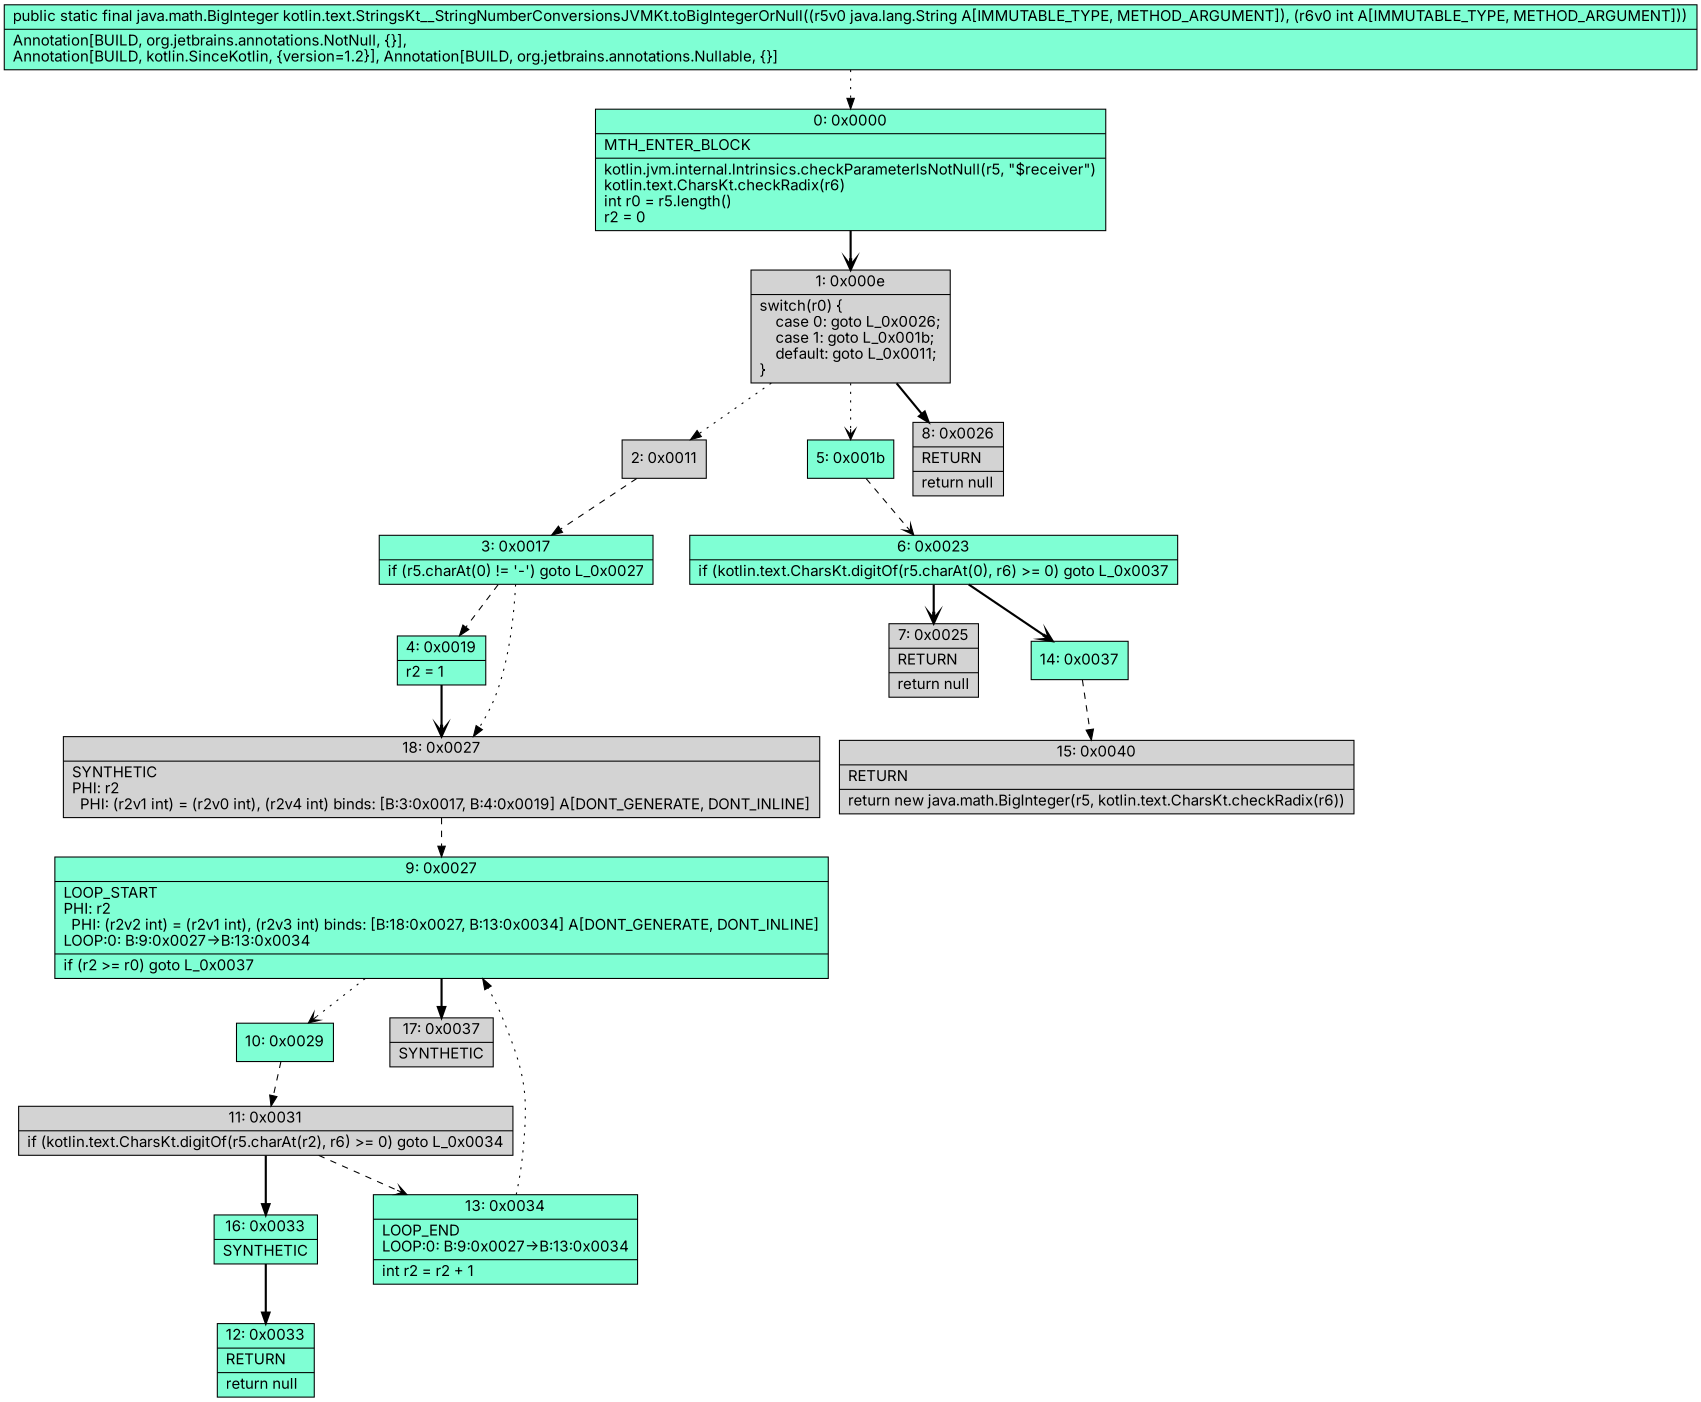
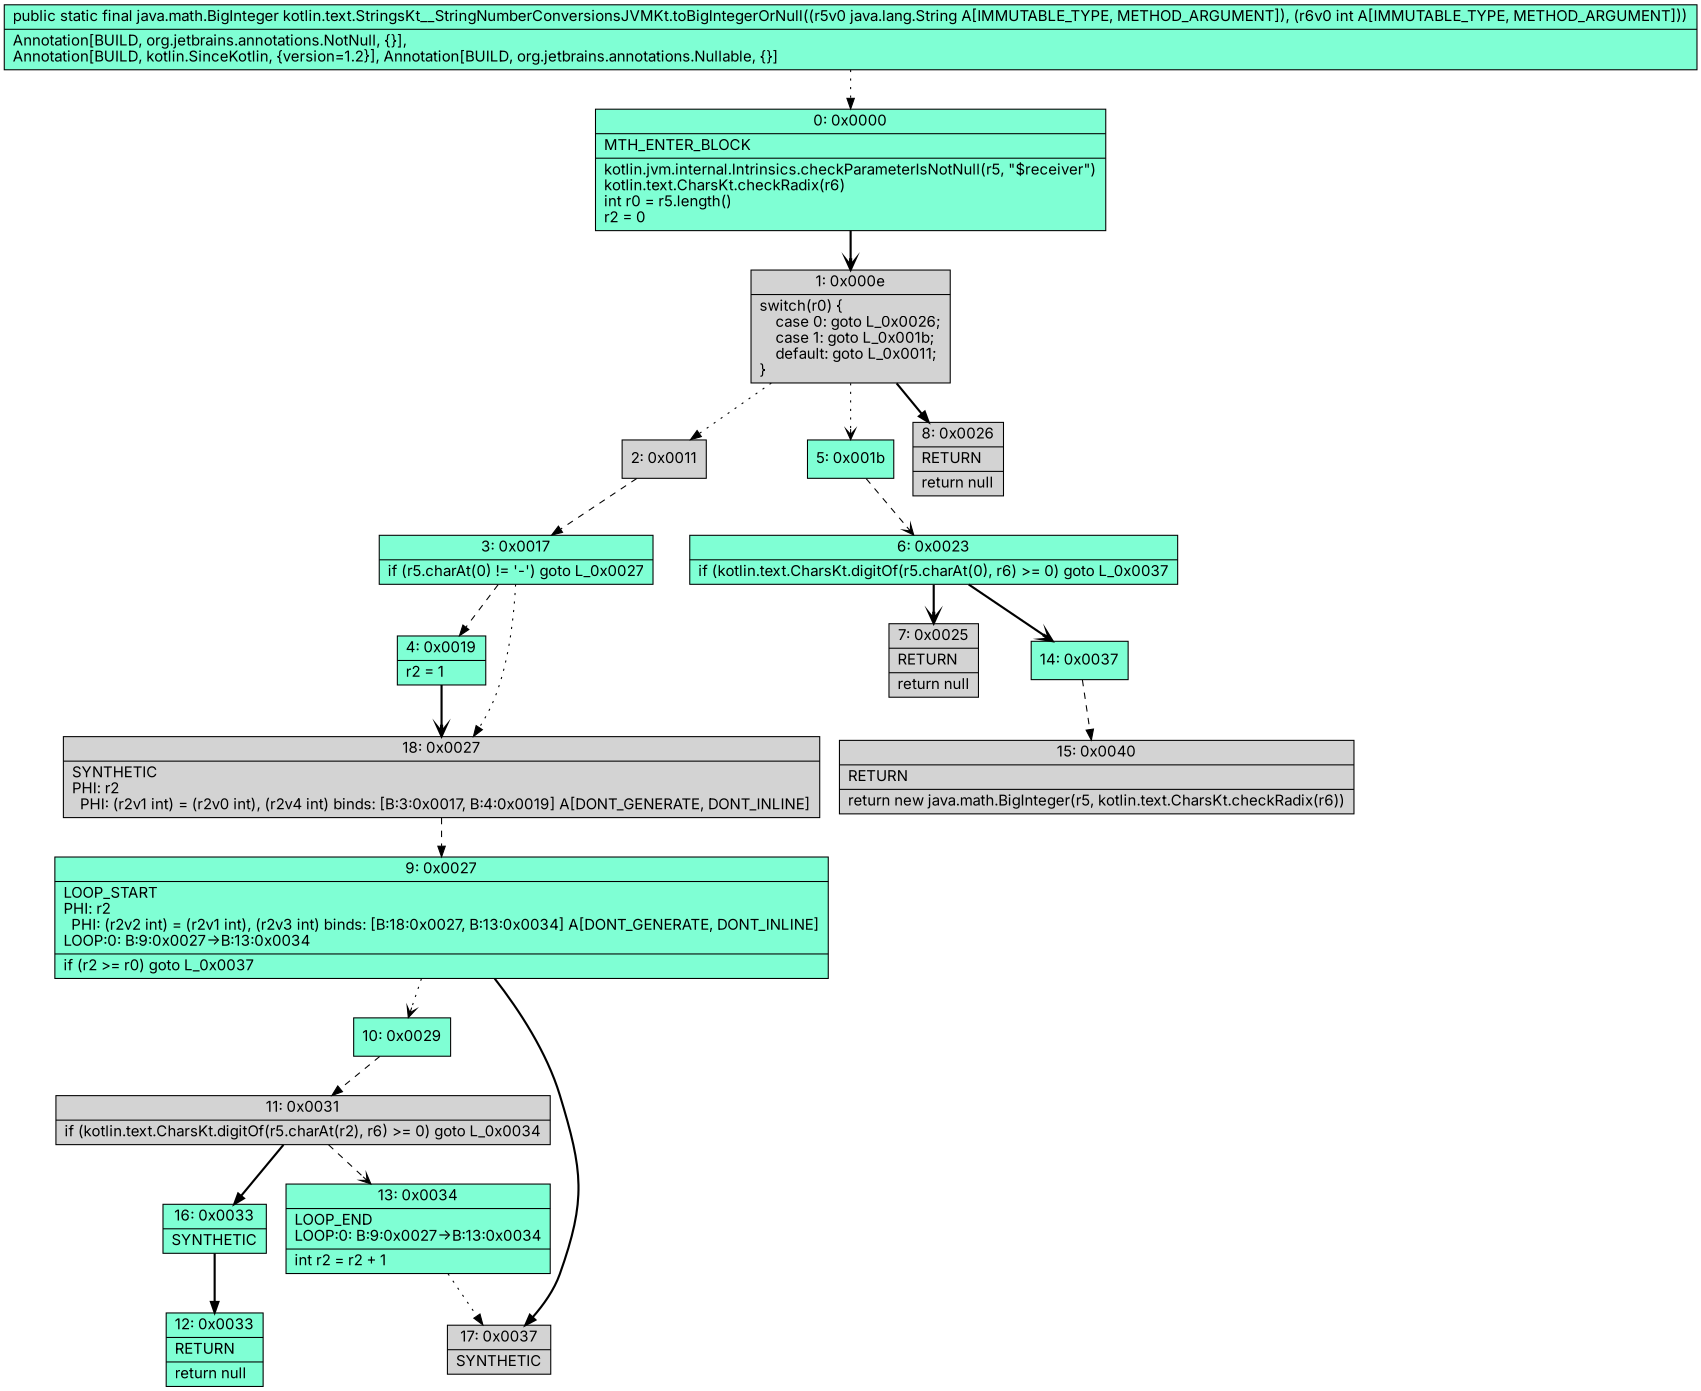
  digraph {
    fontname=Inter
    node [fillcolor=aquamarine fontname=Inter shape=record style=filled]
    edge [arrowhead=normal fontname=Inter style=bold]
    n1 [label="{0\:\ 0x0000|MTH_ENTER_BLOCK\l|kotlin.jvm.internal.Intrinsics.checkParameterIsNotNull(r5, \"$receiver\")\lkotlin.text.CharsKt.checkRadix(r6)\lint r0 = r5.length()\lr2 = 0\l}"]
    n2 [fillcolor=lightgrey label="{1\:\ 0x000e|switch(r0) \{\l    case 0: goto L_0x0026;\l    case 1: goto L_0x001b;\l    default: goto L_0x0011;\l\}\l}"]
    n3 [fillcolor=lightgrey label="{2\:\ 0x0011}"]
    n4 [label="{5\:\ 0x001b}"]
    n5 [fillcolor=lightgrey label="{8\:\ 0x0026|RETURN\l|return null\l}"]
    n6 [label="{3\:\ 0x0017|if (r5.charAt(0) != '\-') goto L_0x0027\l}"]
    n7 [label="{6\:\ 0x0023|if (kotlin.text.CharsKt.digitOf(r5.charAt(0), r6) \>= 0) goto L_0x0037\l}"]
    n8 [label="{4\:\ 0x0019|r2 = 1\l}"]
    n9 [fillcolor=lightgrey label="{18\:\ 0x0027|SYNTHETIC\lPHI: r2 \l  PHI: (r2v1 int) = (r2v0 int), (r2v4 int) binds: [B:3:0x0017, B:4:0x0019] A[DONT_GENERATE, DONT_INLINE]\l}"]
    n10 [label="{9\:\ 0x0027|LOOP_START\lPHI: r2 \l  PHI: (r2v2 int) = (r2v1 int), (r2v3 int) binds: [B:18:0x0027, B:13:0x0034] A[DONT_GENERATE, DONT_INLINE]\lLOOP:0: B:9:0x0027\-\>B:13:0x0034\l|if (r2 \>= r0) goto L_0x0037\l}"]
    n11 [fillcolor=lightgrey label="{7\:\ 0x0025|RETURN\l|return null\l}"]
    n12 [label="{14\:\ 0x0037}"]
    n13 [fillcolor=lightgrey label="{15\:\ 0x0040|RETURN\l|return new java.math.BigInteger(r5, kotlin.text.CharsKt.checkRadix(r6))\l}"]
    n14 [label="{10\:\ 0x0029}"]
    n15 [fillcolor=lightgrey label="{17\:\ 0x0037|SYNTHETIC\l}"]
    n16 [fillcolor=lightgrey label="{11\:\ 0x0031|if (kotlin.text.CharsKt.digitOf(r5.charAt(r2), r6) \>= 0) goto L_0x0034\l}"]
    n17 [label="{13\:\ 0x0034|LOOP_END\lLOOP:0: B:9:0x0027\-\>B:13:0x0034\l|int r2 = r2 + 1\l}"]
    n18 [label="{16\:\ 0x0033|SYNTHETIC\l}"]
    n19 [label="{12\:\ 0x0033|RETURN\l|return null\l}"]
    n20 [label="{public static final java.math.BigInteger kotlin.text.StringsKt__StringNumberConversionsJVMKt.toBigIntegerOrNull((r5v0 java.lang.String A[IMMUTABLE_TYPE, METHOD_ARGUMENT]), (r6v0 int A[IMMUTABLE_TYPE, METHOD_ARGUMENT]))  | Annotation[BUILD, org.jetbrains.annotations.NotNull, \{\}], \lAnnotation[BUILD, kotlin.SinceKotlin, \{version=1.2\}], Annotation[BUILD, org.jetbrains.annotations.Nullable, \{\}]\l}"]
    n1 -> n2 [arrowhead=vee]
    n2 -> n3 [style=dotted]
    n2 -> n4 [arrowhead=vee style=dotted]
    n2 -> n5
    n3 -> n6 [style=dashed]
    n4 -> n7 [arrowhead=vee style=dashed]
    n6 -> n8 [style=dashed]
    n6 -> n9 [style=dotted]
    n7 -> n11 [arrowhead=vee]
    n7 -> n12 [arrowhead=vee]
    n8 -> n9 [arrowhead=vee]
    n9 -> n10 [style=dashed]
    n10 -> n14 [arrowhead=vee style=dotted]
    n10 -> n15
    n12 -> n13 [style=dashed]
    n14 -> n16 [style=dashed]
    n16 -> n17 [arrowhead=vee style=dashed]
    n16 -> n18
-   n17 -> n10 [style=dotted]
+   n17 -> n15 [style=dotted]
    n18 -> n19
    n20 -> n1 [style=dotted]
  }
